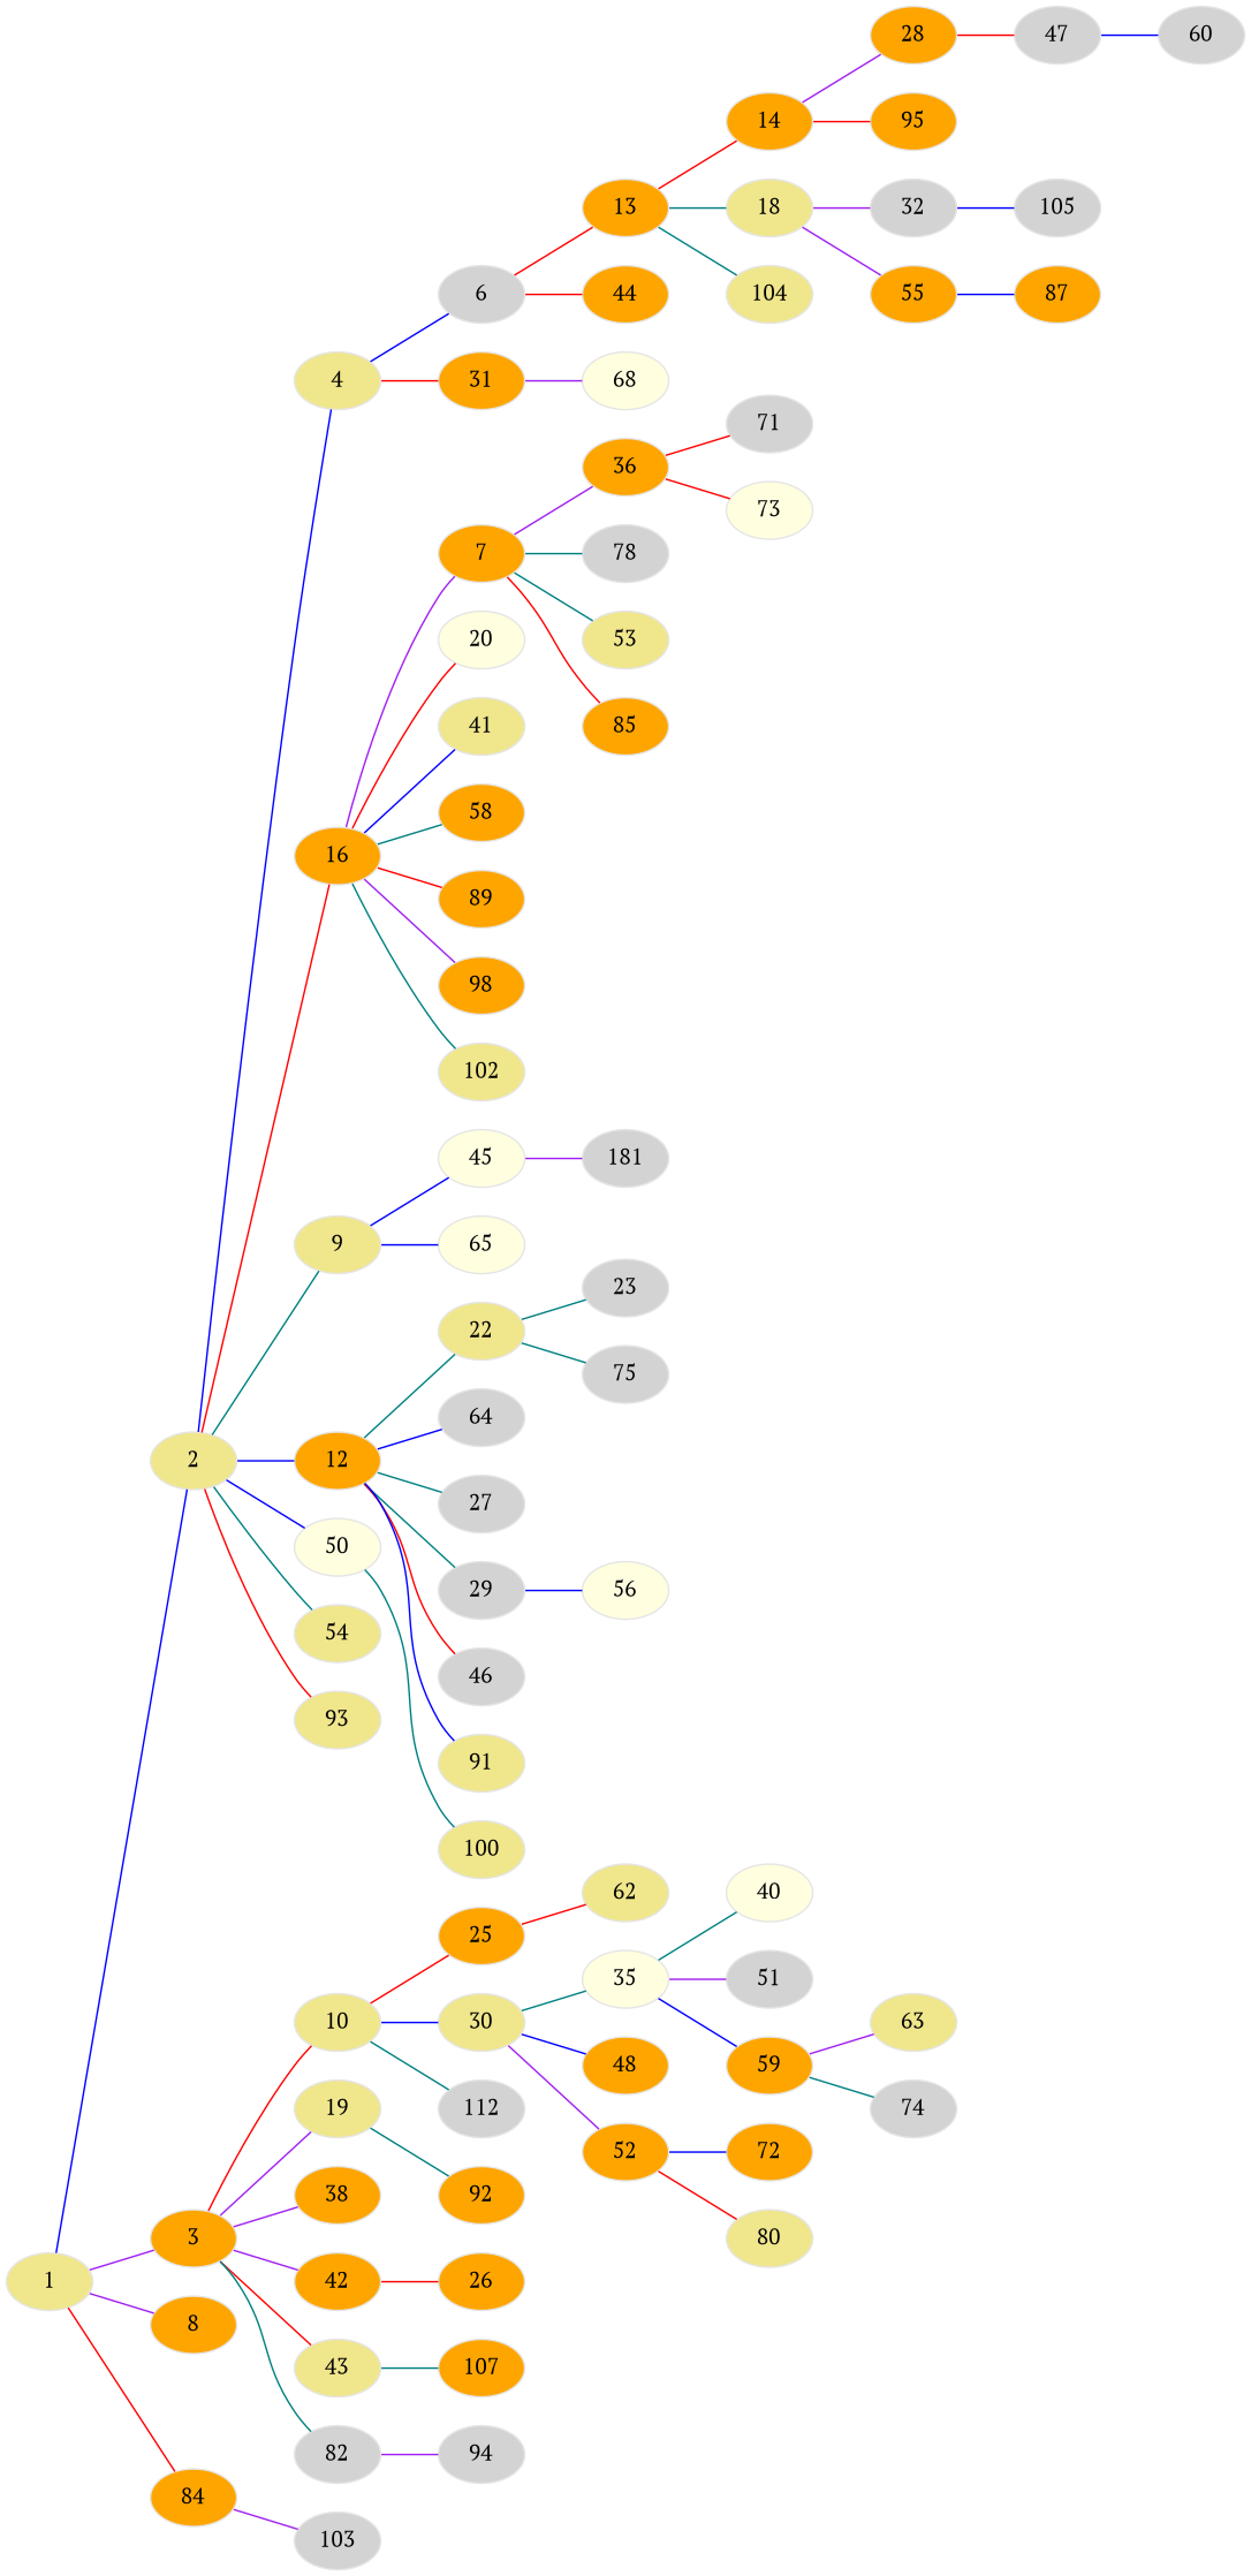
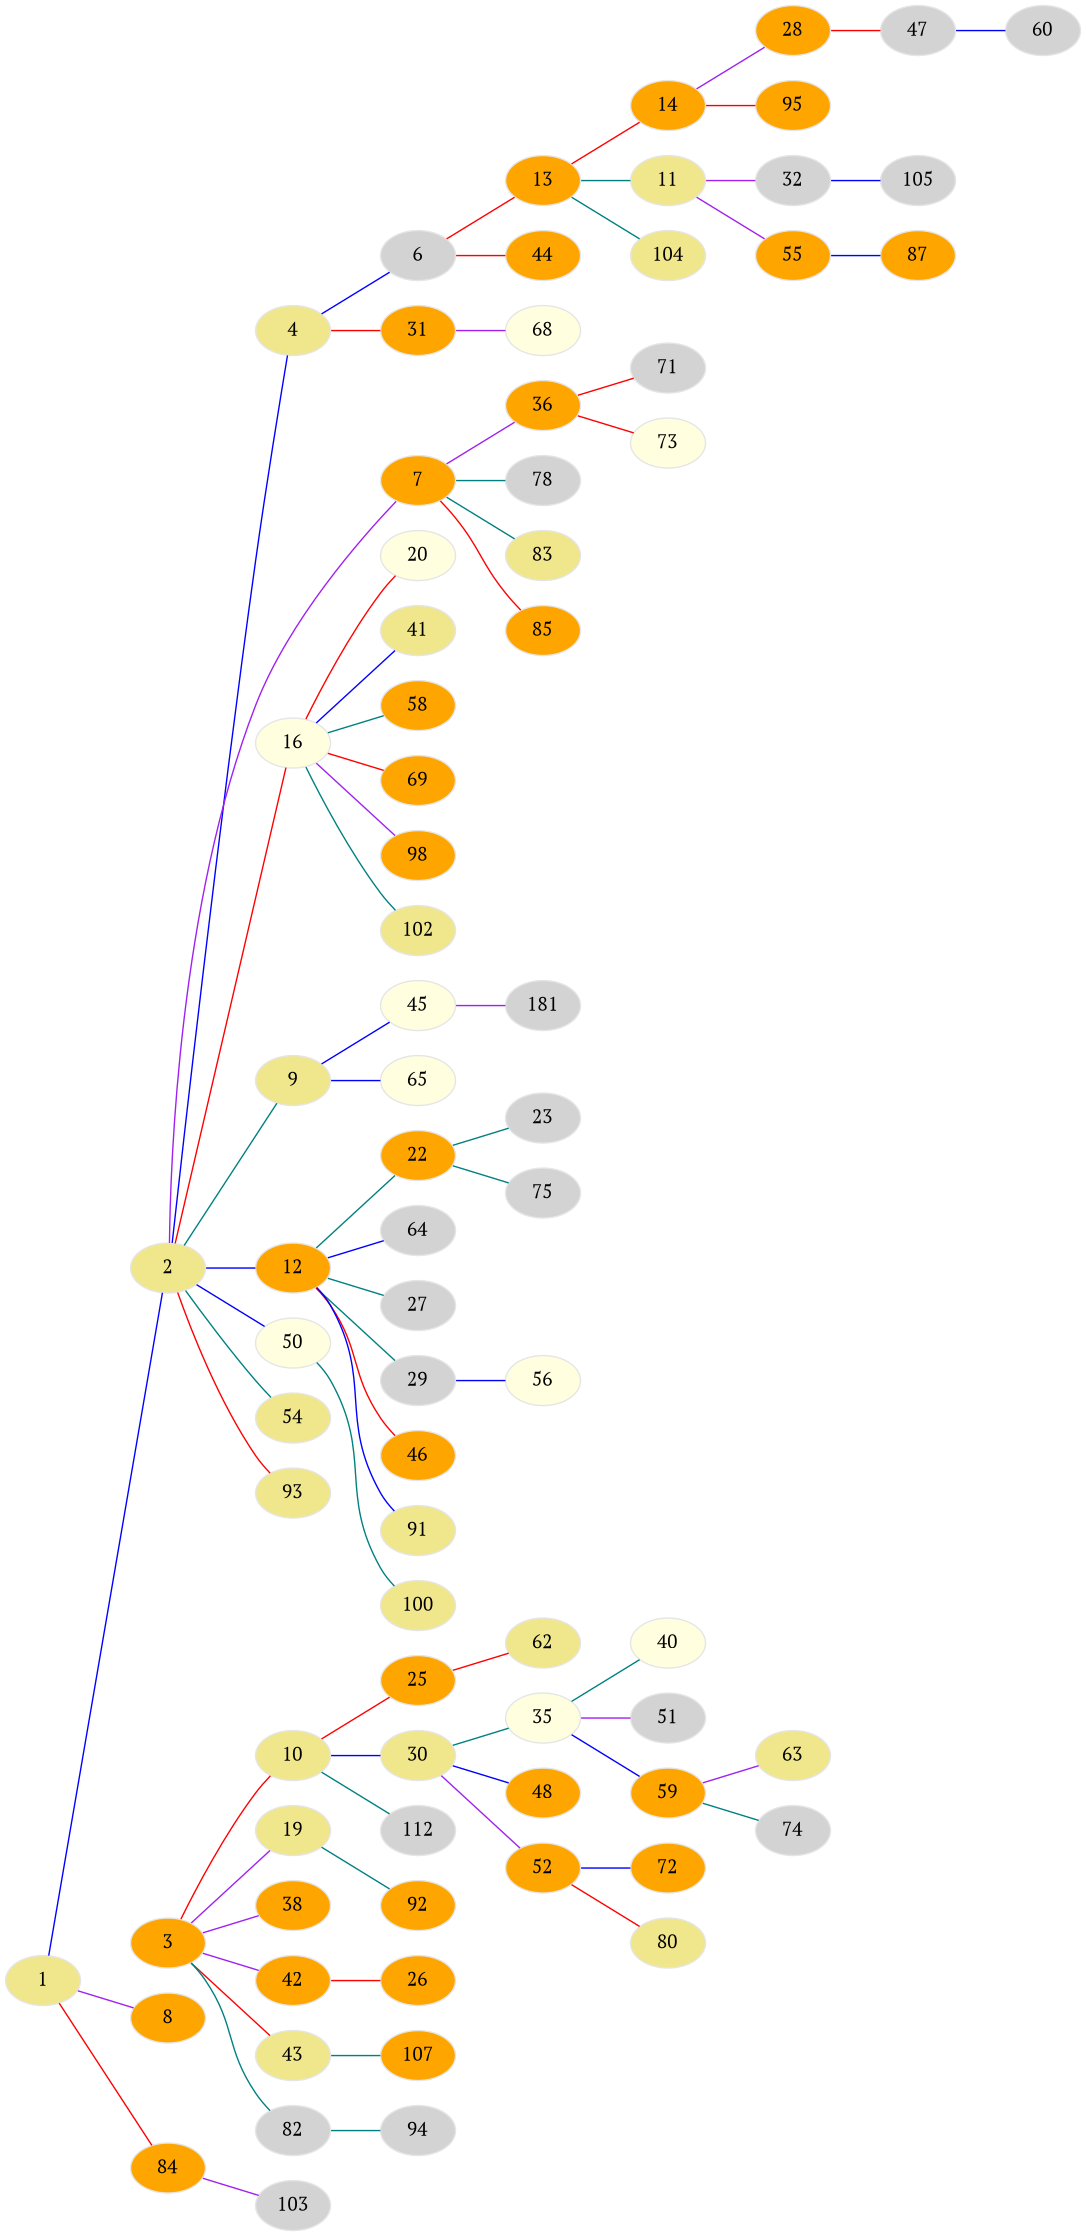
  graph {
    fontname="PT Serif"
    rankdir=LR
    node [color=gray90 fillcolor=orange fontname="PT Serif" style=filled]
    edge [color=teal fontname="PT Serif"]
    1 [fillcolor=khaki super="+61"]
    2 [fillcolor=khaki super="+5"]
    3 [super="+15"]
    8 [super="+64"]
    84 [super="+109"]
    4 [fillcolor=khaki]
    7 [super="+34"]
    9 [fillcolor=khaki]
    12 [super="+17"]
-   16 [super="+37"]
+   16 [fillcolor=lightyellow super="+37"]
    50 [fillcolor=lightyellow super="+97"]
    54 [fillcolor=khaki]
    93 [fillcolor=khaki]
    10 [fillcolor=khaki super="+11"]
    19 [fillcolor=khaki super="+110"]
    38
    42
    43 [fillcolor=khaki super="+114"]
    82 [fillcolor=lightgrey super="+90"]
    103 [fillcolor=lightgrey]
    6 [fillcolor=lightgrey super="+21"]
    31 [super="+70"]
    36 [super="+49"]
    78 [fillcolor=lightgrey super="+96"]
-   83 [fillcolor=khaki label=53]
+   83 [fillcolor=khaki]
    85
    45 [fillcolor=lightyellow super="+69"]
    65 [fillcolor=lightyellow]
-   22 [fillcolor=khaki super="+81"]
+   22 [super="+81"]
    n30 [fillcolor=lightgrey label=64]
    27 [fillcolor=lightgrey]
    29 [fillcolor=lightgrey]
-   46 [fillcolor=lightgrey]
+   46
    91 [fillcolor=khaki]
    20 [fillcolor=lightyellow]
    41 [fillcolor=khaki]
    58
-   89 [super="+111"]
+   89 [super="+111" label=69]
    98
    102 [fillcolor=khaki]
    100 [fillcolor=khaki]
    25 [super="+79"]
    30 [fillcolor=khaki super="+33"]
    112 [fillcolor=lightgrey]
    92
    n46 [label=26]
    107
    94 [fillcolor=lightgrey]
    13 [super="+26"]
    44
    68 [fillcolor=lightyellow super="+113"]
    14 [super="+88"]
-   18 [fillcolor=khaki super="+39"]
+   18 [fillcolor=khaki super="+39" label=11]
    104 [fillcolor=khaki]
    71 [fillcolor=lightgrey]
    73 [fillcolor=lightyellow]
    n57 [fillcolor=lightgrey label=181]
    62 [fillcolor=khaki]
    35 [fillcolor=lightyellow super="+53"]
    48
    52 [super="+66"]
    23 [fillcolor=lightgrey super="+67"]
    75 [fillcolor=lightgrey super="+77"]
    56 [fillcolor=lightyellow]
    28
    95
    32 [fillcolor=lightgrey]
    55 [super="+86"]
    47 [fillcolor=lightgrey super="+108"]
    105 [fillcolor=lightgrey]
    87
    60 [fillcolor=lightgrey super="+99"]
    40 [fillcolor=lightyellow]
    51 [fillcolor=lightgrey super="+57"]
    59
    72
    80 [fillcolor=khaki]
    63 [fillcolor=khaki]
    74 [fillcolor=lightgrey super="+106"]
    1 -- 2 [color=blue]
-   1 -- 3 [color=purple]
    1 -- 8 [color=purple]
    1 -- 84 [color=red]
    2 -- 4 [color=blue]
-   16 -- 7 [color=purple]
+   2 -- 7 [color=purple]
    2 -- 9
    2 -- 12 [color=blue]
    2 -- 16 [color=red]
    2 -- 50 [color=blue]
    2 -- 54
    2 -- 93 [color=red]
    3 -- 10 [color=red]
    3 -- 19 [color=purple]
    3 -- 38 [color=purple]
    3 -- 42 [color=purple]
    3 -- 43 [color=red]
    3 -- 82
    84 -- 103 [color=purple]
    4 -- 6 [color=blue]
    4 -- 31 [color=red]
    7 -- 36 [color=purple]
    7 -- 78
    7 -- 83
    7 -- 85 [color=red]
    9 -- 45 [color=blue]
    9 -- 65 [color=blue]
    12 -- 22
    12 -- n30 [color=blue]
    12 -- 27
    12 -- 29
    12 -- 46 [color=red]
    12 -- 91 [color=blue]
    16 -- 20 [color=red]
    16 -- 41 [color=blue]
    16 -- 58
    16 -- 89 [color=red]
    16 -- 98 [color=purple]
    16 -- 102
    50 -- 100
    10 -- 25 [color=red]
    10 -- 30 [color=blue]
    10 -- 112
    19 -- 92
    42 -- n46 [color=red]
    43 -- 107
-   82 -- 94 [color=purple]
+   82 -- 94
    6 -- 13 [color=red]
    6 -- 44 [color=red]
    31 -- 68 [color=purple]
    36 -- 71 [color=red]
    36 -- 73 [color=red]
    45 -- n57 [color=purple]
    22 -- 23
    22 -- 75
    29 -- 56 [color=blue]
    25 -- 62 [color=red]
    30 -- 35
    30 -- 48 [color=blue]
    30 -- 52 [color=purple]
    13 -- 14 [color=red]
    13 -- 18
    13 -- 104
    14 -- 28 [color=purple]
    14 -- 95 [color=red]
    18 -- 32 [color=purple]
    18 -- 55 [color=purple]
    35 -- 40
    35 -- 51 [color=purple]
    35 -- 59 [color=blue]
    52 -- 72 [color=blue]
    52 -- 80 [color=red]
    28 -- 47 [color=red]
    32 -- 105 [color=blue]
    55 -- 87 [color=blue]
    47 -- 60 [color=blue]
    59 -- 63 [color=purple]
    59 -- 74
  }
